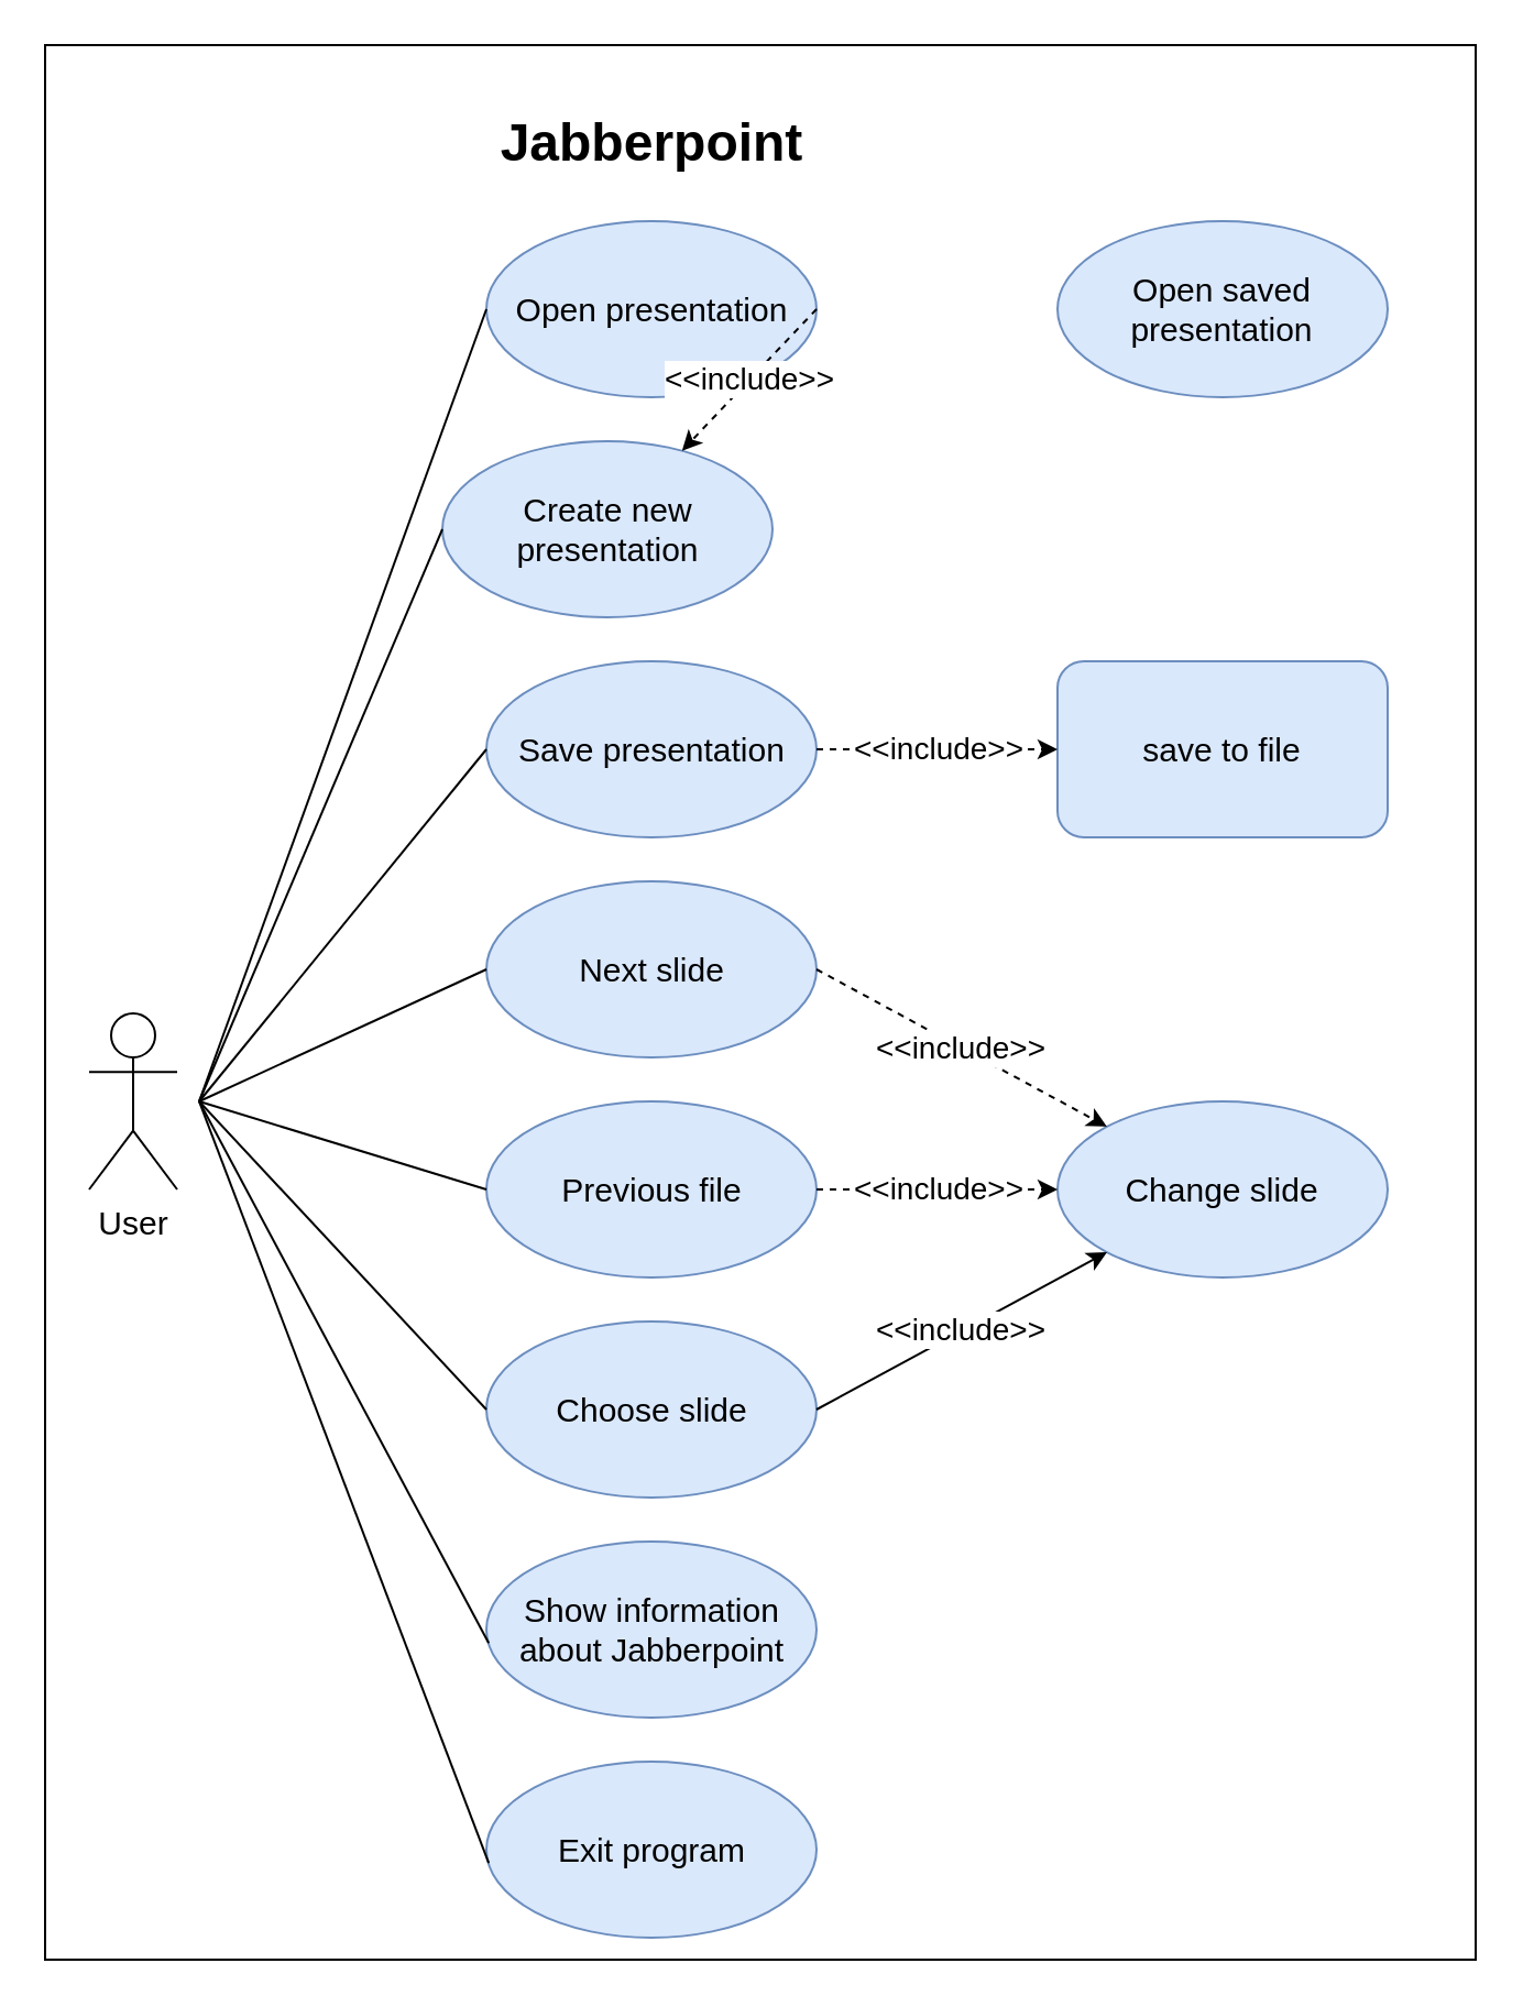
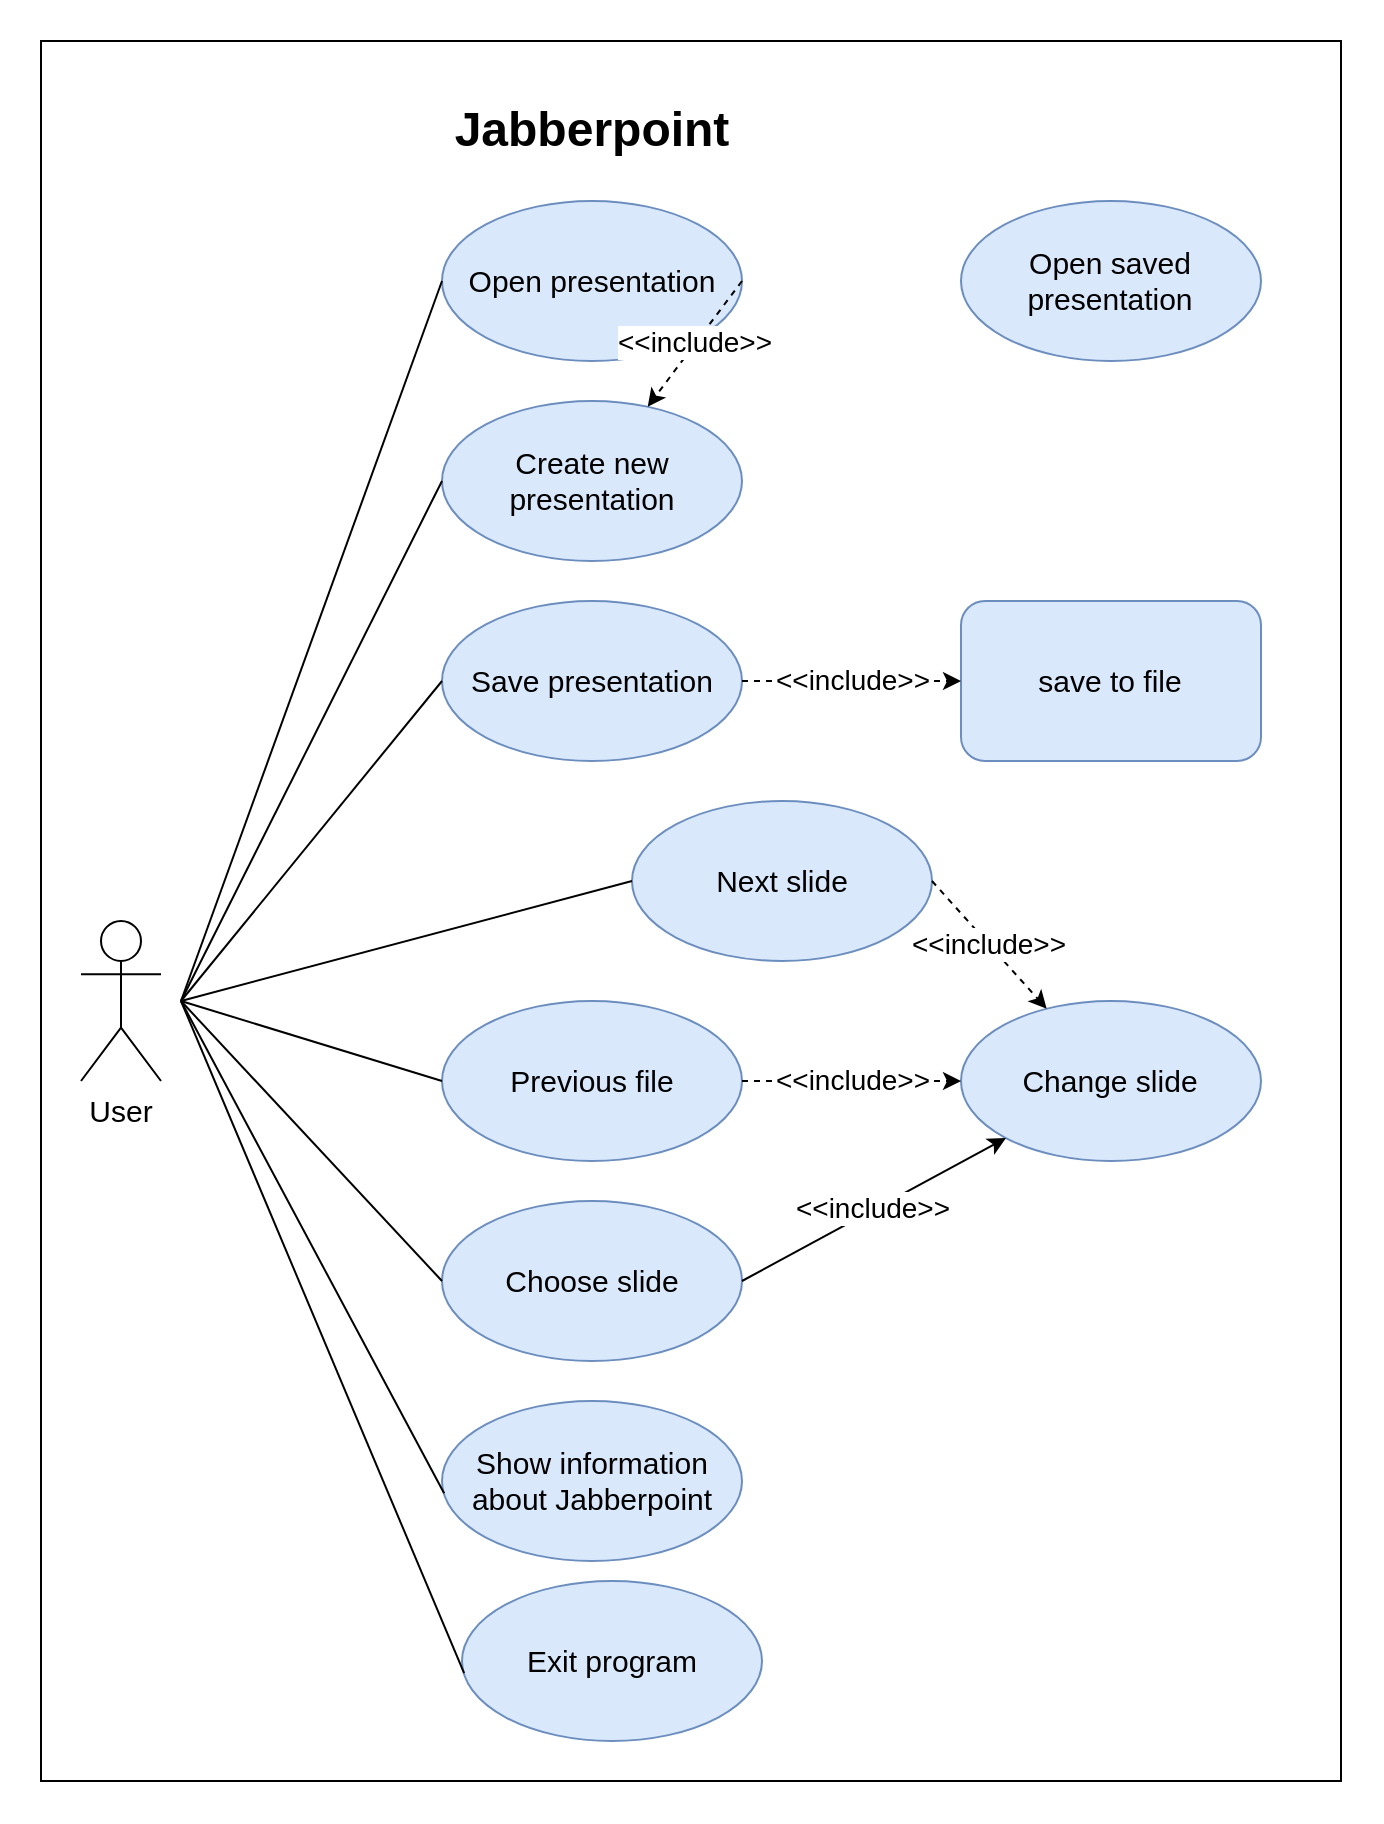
  <mxCell id="0" />
  <mxCell id="1" parent="0" />
  <mxCell id="2" value="" style="rounded=0;whiteSpace=wrap;html=1;" parent="1" vertex="1"><mxGeometry x="20" y="20" width="650" height="870" as="geometry" /></mxCell>
  <mxCell id="3" value="User" style="shape=umlActor;verticalLabelPosition=bottom;verticalAlign=top;html=1;outlineConnect=0;fontSize=15;fillColor=none;" parent="1" vertex="1"><mxGeometry x="40" y="460" width="40" height="80" as="geometry" /></mxCell>
  <mxCell id="4" value="Open presentation" style="ellipse;whiteSpace=wrap;html=1;fontSize=15;fillColor=#dae8fc;strokeColor=#6c8ebf;" parent="1" vertex="1"><mxGeometry x="220.5" y="100" width="150" height="80" as="geometry" /></mxCell>
- <mxCell id="5" value="Create new presentation" style="ellipse;whiteSpace=wrap;html=1;fontSize=15;fillColor=#dae8fc;strokeColor=#6c8ebf;" parent="1" vertex="1"><mxGeometry x="200.5" y="200" width="150" height="80" as="geometry" /></mxCell>
+ <mxCell id="5" value="Create new presentation" style="ellipse;whiteSpace=wrap;html=1;fontSize=15;fillColor=#dae8fc;strokeColor=#6c8ebf;" parent="1" vertex="1"><mxGeometry x="220.5" y="200" width="150" height="80" as="geometry" /></mxCell>
  <mxCell id="6" value="Save presentation" style="ellipse;whiteSpace=wrap;html=1;fontSize=15;fillColor=#dae8fc;strokeColor=#6c8ebf;" parent="1" vertex="1"><mxGeometry x="220.5" y="300" width="150" height="80" as="geometry" /></mxCell>
- <mxCell id="7" value="Exit program" style="ellipse;whiteSpace=wrap;html=1;fontSize=15;fillColor=#dae8fc;strokeColor=#6c8ebf;" parent="1" vertex="1"><mxGeometry x="220.5" y="800" width="150" height="80" as="geometry" /></mxCell>
- <mxCell id="8" value="Next slide" style="ellipse;whiteSpace=wrap;html=1;fontSize=15;fillColor=#dae8fc;strokeColor=#6c8ebf;" parent="1" vertex="1"><mxGeometry x="220.5" y="400" width="150" height="80" as="geometry" /></mxCell>
+ <mxCell id="7" value="Exit program" style="ellipse;whiteSpace=wrap;html=1;fontSize=15;fillColor=#dae8fc;strokeColor=#6c8ebf;" parent="1" vertex="1"><mxGeometry x="230.5" y="790" width="150" height="80" as="geometry" /></mxCell>
+ <mxCell id="8" value="Next slide" style="ellipse;whiteSpace=wrap;html=1;fontSize=15;fillColor=#dae8fc;strokeColor=#6c8ebf;" parent="1" vertex="1"><mxGeometry x="315.5" y="400" width="150" height="80" as="geometry" /></mxCell>
  <mxCell id="9" value="Change slide" style="ellipse;whiteSpace=wrap;html=1;fontSize=15;fillColor=#dae8fc;strokeColor=#6c8ebf;" parent="1" vertex="1"><mxGeometry x="480" y="500" width="150" height="80" as="geometry" /></mxCell>
  <mxCell id="10" value="Choose slide" style="ellipse;whiteSpace=wrap;html=1;fontSize=15;fillColor=#dae8fc;strokeColor=#6c8ebf;" parent="1" vertex="1"><mxGeometry x="220.5" y="600" width="150" height="80" as="geometry" /></mxCell>
  <mxCell id="11" value="Show information about Jabberpoint" style="ellipse;whiteSpace=wrap;html=1;fontSize=15;fillColor=#dae8fc;strokeColor=#6c8ebf;" parent="1" vertex="1"><mxGeometry x="220.5" y="700" width="150" height="80" as="geometry" /></mxCell>
  <mxCell id="12" value="Open saved presentation" style="ellipse;whiteSpace=wrap;html=1;fontSize=15;fillColor=#dae8fc;strokeColor=#6c8ebf;" parent="1" vertex="1"><mxGeometry x="480" y="100" width="150" height="80" as="geometry" /></mxCell>
  <mxCell id="13" value="&amp;lt;&amp;lt;include&amp;gt;&amp;gt;" style="html=1;labelBackgroundColor=#ffffff;startArrow=none;startFill=0;startSize=6;endArrow=classic;endFill=1;endSize=6;jettySize=auto;orthogonalLoop=1;strokeWidth=1;dashed=1;fontSize=14;rounded=0;exitX=1;exitY=0.5;exitDx=0;exitDy=0;" parent="1" source="4" target="5" edge="1"><mxGeometry width="60" height="60" relative="1" as="geometry"><mxPoint x="350" y="130" as="sourcePoint" /><mxPoint x="410" y="70" as="targetPoint" /></mxGeometry></mxCell>
  <mxCell id="14" value="Previous file" style="ellipse;whiteSpace=wrap;html=1;fontSize=15;fillColor=#dae8fc;strokeColor=#6c8ebf;" parent="1" vertex="1"><mxGeometry x="220.5" y="500" width="150" height="80" as="geometry" /></mxCell>
  <mxCell id="15" value="save to file" style="whiteSpace=wrap;html=1;fontSize=15;fillColor=#dae8fc;strokeColor=#6c8ebf;rounded=1;" parent="1" vertex="1"><mxGeometry x="480" y="300" width="150" height="80" as="geometry" /></mxCell>
  <mxCell id="16" value="&amp;lt;&amp;lt;include&amp;gt;&amp;gt;" style="html=1;labelBackgroundColor=#ffffff;startArrow=none;startFill=0;startSize=6;endArrow=classic;endFill=1;endSize=6;jettySize=auto;orthogonalLoop=1;strokeWidth=1;dashed=1;fontSize=14;rounded=0;exitX=1;exitY=0.5;exitDx=0;exitDy=0;entryX=0;entryY=0.5;entryDx=0;entryDy=0;" parent="1" source="6" target="15" edge="1"><mxGeometry x="0.004" width="60" height="60" relative="1" as="geometry"><mxPoint x="350" y="530" as="sourcePoint" /><mxPoint x="410" y="470" as="targetPoint" /><mxPoint as="offset" /></mxGeometry></mxCell>
  <mxCell id="17" value="&amp;lt;&amp;lt;include&amp;gt;&amp;gt;" style="html=1;labelBackgroundColor=#ffffff;startArrow=none;startFill=0;startSize=6;endArrow=classic;endFill=1;endSize=6;jettySize=auto;orthogonalLoop=1;strokeWidth=1;dashed=1;fontSize=14;rounded=0;exitX=1;exitY=0.5;exitDx=0;exitDy=0;" parent="1" source="8" target="9" edge="1"><mxGeometry width="60" height="60" relative="1" as="geometry"><mxPoint x="410" y="530" as="sourcePoint" /><mxPoint x="470" y="470" as="targetPoint" /></mxGeometry></mxCell>
  <mxCell id="18" value="&amp;lt;&amp;lt;include&amp;gt;&amp;gt;" style="html=1;labelBackgroundColor=#ffffff;startArrow=none;startFill=0;startSize=6;endArrow=classic;endFill=1;endSize=6;jettySize=auto;orthogonalLoop=1;strokeWidth=1;dashed=1;fontSize=14;rounded=0;entryX=0;entryY=0.5;entryDx=0;entryDy=0;" parent="1" source="14" target="9" edge="1"><mxGeometry width="60" height="60" relative="1" as="geometry"><mxPoint x="430" y="600" as="sourcePoint" /><mxPoint x="490" y="540" as="targetPoint" /></mxGeometry></mxCell>
  <mxCell id="19" value="&amp;lt;&amp;lt;include&amp;gt;&amp;gt;" style="html=1;labelBackgroundColor=#ffffff;startArrow=none;startFill=0;startSize=6;endArrow=classic;endFill=1;endSize=6;jettySize=auto;orthogonalLoop=1;strokeWidth=1;dashed=0;fontSize=14;rounded=0;exitX=1;exitY=0.5;exitDx=0;exitDy=0;" parent="1" source="10" target="9" edge="1"><mxGeometry width="60" height="60" relative="1" as="geometry"><mxPoint x="440" y="660" as="sourcePoint" /><mxPoint x="500" y="600" as="targetPoint" /></mxGeometry></mxCell>
  <mxCell id="20" value="Jabberpoint" style="text;html=1;strokeColor=none;fillColor=none;align=center;verticalAlign=middle;whiteSpace=wrap;rounded=0;fontSize=24;fontStyle=1" parent="1" vertex="1"><mxGeometry x="192.5" y="50" width="206" height="30" as="geometry" /></mxCell>
  <mxCell id="21" value="" style="endArrow=none;html=1;rounded=0;fontSize=24;entryX=0;entryY=0.5;entryDx=0;entryDy=0;" parent="1" target="4" edge="1"><mxGeometry width="50" height="50" relative="1" as="geometry"><mxPoint x="90" y="500" as="sourcePoint" /><mxPoint x="140" y="320" as="targetPoint" /></mxGeometry></mxCell>
  <mxCell id="22" value="" style="endArrow=none;html=1;rounded=0;fontSize=24;entryX=0;entryY=0.5;entryDx=0;entryDy=0;" parent="1" target="5" edge="1"><mxGeometry width="50" height="50" relative="1" as="geometry"><mxPoint x="90" y="500" as="sourcePoint" /><mxPoint x="230.5" y="150" as="targetPoint" /></mxGeometry></mxCell>
  <mxCell id="23" value="" style="endArrow=none;html=1;rounded=0;fontSize=24;entryX=0;entryY=0.5;entryDx=0;entryDy=0;" parent="1" target="6" edge="1"><mxGeometry width="50" height="50" relative="1" as="geometry"><mxPoint x="90" y="500" as="sourcePoint" /><mxPoint x="240.5" y="160" as="targetPoint" /></mxGeometry></mxCell>
  <mxCell id="24" value="" style="endArrow=none;html=1;rounded=0;fontSize=24;entryX=0;entryY=0.5;entryDx=0;entryDy=0;" parent="1" target="8" edge="1"><mxGeometry width="50" height="50" relative="1" as="geometry"><mxPoint x="90" y="500" as="sourcePoint" /><mxPoint x="250.5" y="170" as="targetPoint" /></mxGeometry></mxCell>
  <mxCell id="25" value="" style="endArrow=none;html=1;rounded=0;fontSize=24;entryX=0;entryY=0.5;entryDx=0;entryDy=0;" parent="1" target="14" edge="1"><mxGeometry width="50" height="50" relative="1" as="geometry"><mxPoint x="90" y="500" as="sourcePoint" /><mxPoint x="260.5" y="180" as="targetPoint" /></mxGeometry></mxCell>
  <mxCell id="26" value="" style="endArrow=none;html=1;rounded=0;fontSize=24;exitX=0;exitY=0.5;exitDx=0;exitDy=0;" parent="1" source="10" edge="1"><mxGeometry width="50" height="50" relative="1" as="geometry"><mxPoint x="140" y="550" as="sourcePoint" /><mxPoint x="90" y="500" as="targetPoint" /></mxGeometry></mxCell>
  <mxCell id="27" value="" style="endArrow=none;html=1;rounded=0;fontSize=24;entryX=0.007;entryY=0.576;entryDx=0;entryDy=0;entryPerimeter=0;" parent="1" target="11" edge="1"><mxGeometry width="50" height="50" relative="1" as="geometry"><mxPoint x="90" y="500" as="sourcePoint" /><mxPoint x="280.5" y="200" as="targetPoint" /></mxGeometry></mxCell>
  <mxCell id="28" value="" style="endArrow=none;html=1;rounded=0;fontSize=24;entryX=0.007;entryY=0.576;entryDx=0;entryDy=0;entryPerimeter=0;" parent="1" target="7" edge="1"><mxGeometry width="50" height="50" relative="1" as="geometry"><mxPoint x="90" y="500" as="sourcePoint" /><mxPoint x="290.5" y="210" as="targetPoint" /></mxGeometry></mxCell>
